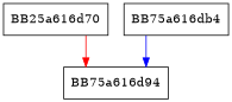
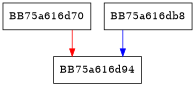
  digraph {
    splines=ortho
    node [shape=box]
-   BB75a616d70 [label=BB25a616d70]
+   BB75a616d70
    BB75a616d94
-   BB75a616db8 [label=BB75a616db4]
+   BB75a616db8
    BB75a616d70 -> BB75a616d94 [color=red]
    BB75a616db8 -> BB75a616d94 [color=blue]
  }
